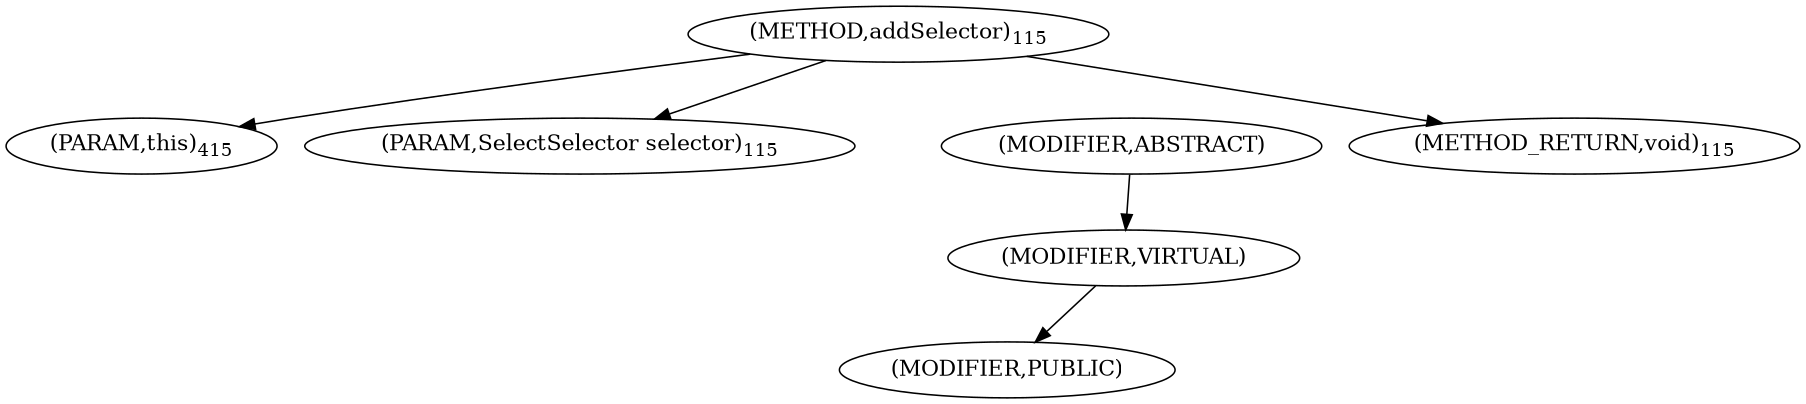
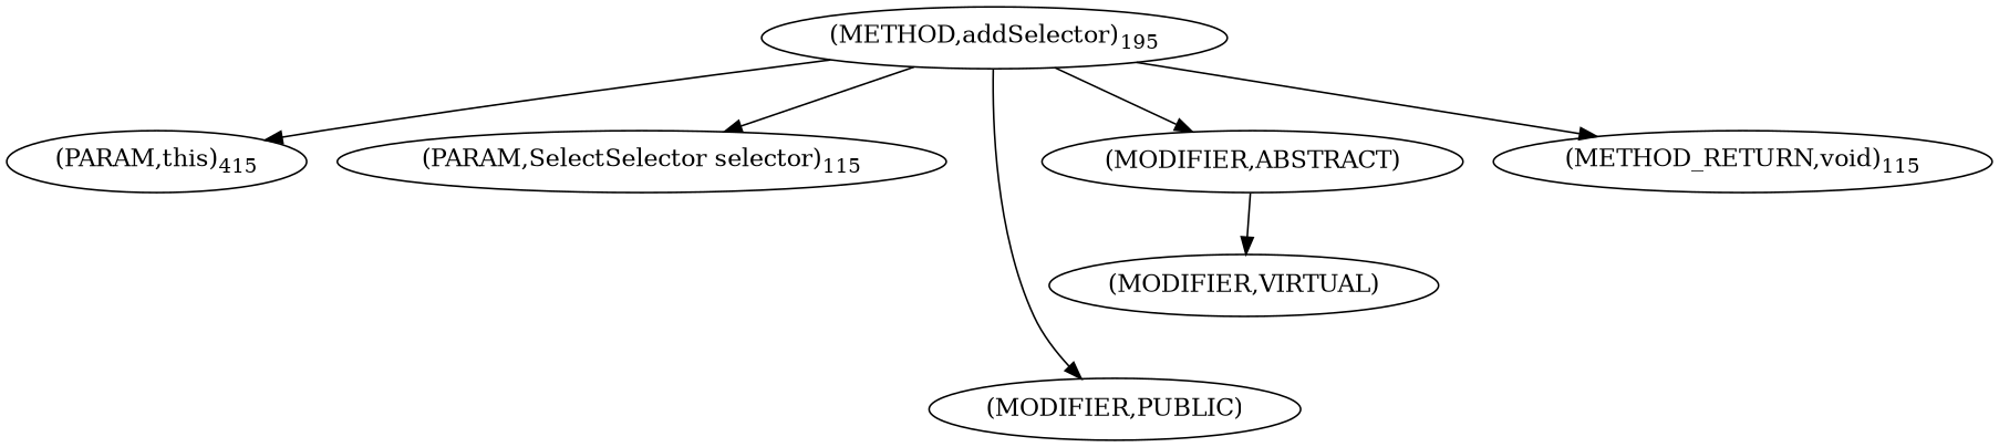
  digraph {
-   n1 [label=<(METHOD,addSelector)<SUB>115</SUB>>]
+   n1 [label=<(METHOD,addSelector)<SUB>195</SUB>>]
    n2 [label=<(PARAM,this)<SUB>415</SUB>>]
    n3 [label=<(PARAM,SelectSelector selector)<SUB>115</SUB>>]
    n4 [label=<(MODIFIER,PUBLIC)>]
    n5 [label=<(MODIFIER,ABSTRACT)>]
    n6 [label=<(METHOD_RETURN,void)<SUB>115</SUB>>]
    n7 [label=<(MODIFIER,VIRTUAL)>]
    n1 -> n2
    n1 -> n3
-   n7 -> n4
+   n1 -> n4
+   n1 -> n5
    n1 -> n6
    n5 -> n7
  }
